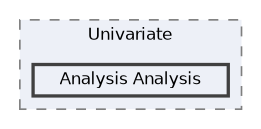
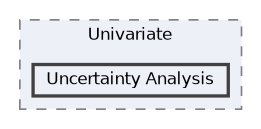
  digraph {
    compound=true
-   n1 [color=grey25 fillcolor="#edf0f7" fontname=Helvetica fontsize=10 height=0.2 label="Analysis Analysis" shape=box style="filled,bold" width=0.4]
+   n1 [color=grey25 fillcolor="#edf0f7" fontname=Helvetica fontsize=10 height=0.2 label="Uncertainty Analysis" shape=box style="filled,bold" width=0.4]
    subgraph cluster_1 {
      bgcolor="#edf0f7"
      fontname=Helvetica
      fontsize=10
      label=Univariate
      pencolor=grey50
      style="filled,dashed"
      n1
    }
  }
